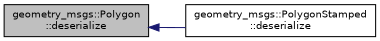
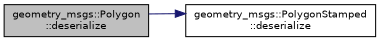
  digraph {
    rankdir=LR
    node [color=black fontname=Helvetica fontsize=10 shape=record style=filled]
    n1 [fillcolor=grey75 fontcolor=black height=0.2 label="geometry_msgs::Polygon\l::deserialize" width=0.4]
    n2 [fillcolor=white height=0.2 label="geometry_msgs::PolygonStamped\l::deserialize" width=0.4]
-   n1 -> n2 [color=midnightblue dir=back fontname=Helvetica fontsize=10 labelfontname=Helvetica labelfontsize=10 style=solid]
+   n2 -> n1 [color=midnightblue dir=back fontname=Helvetica fontsize=10 labelfontname=Helvetica labelfontsize=10 style=solid]
  }
